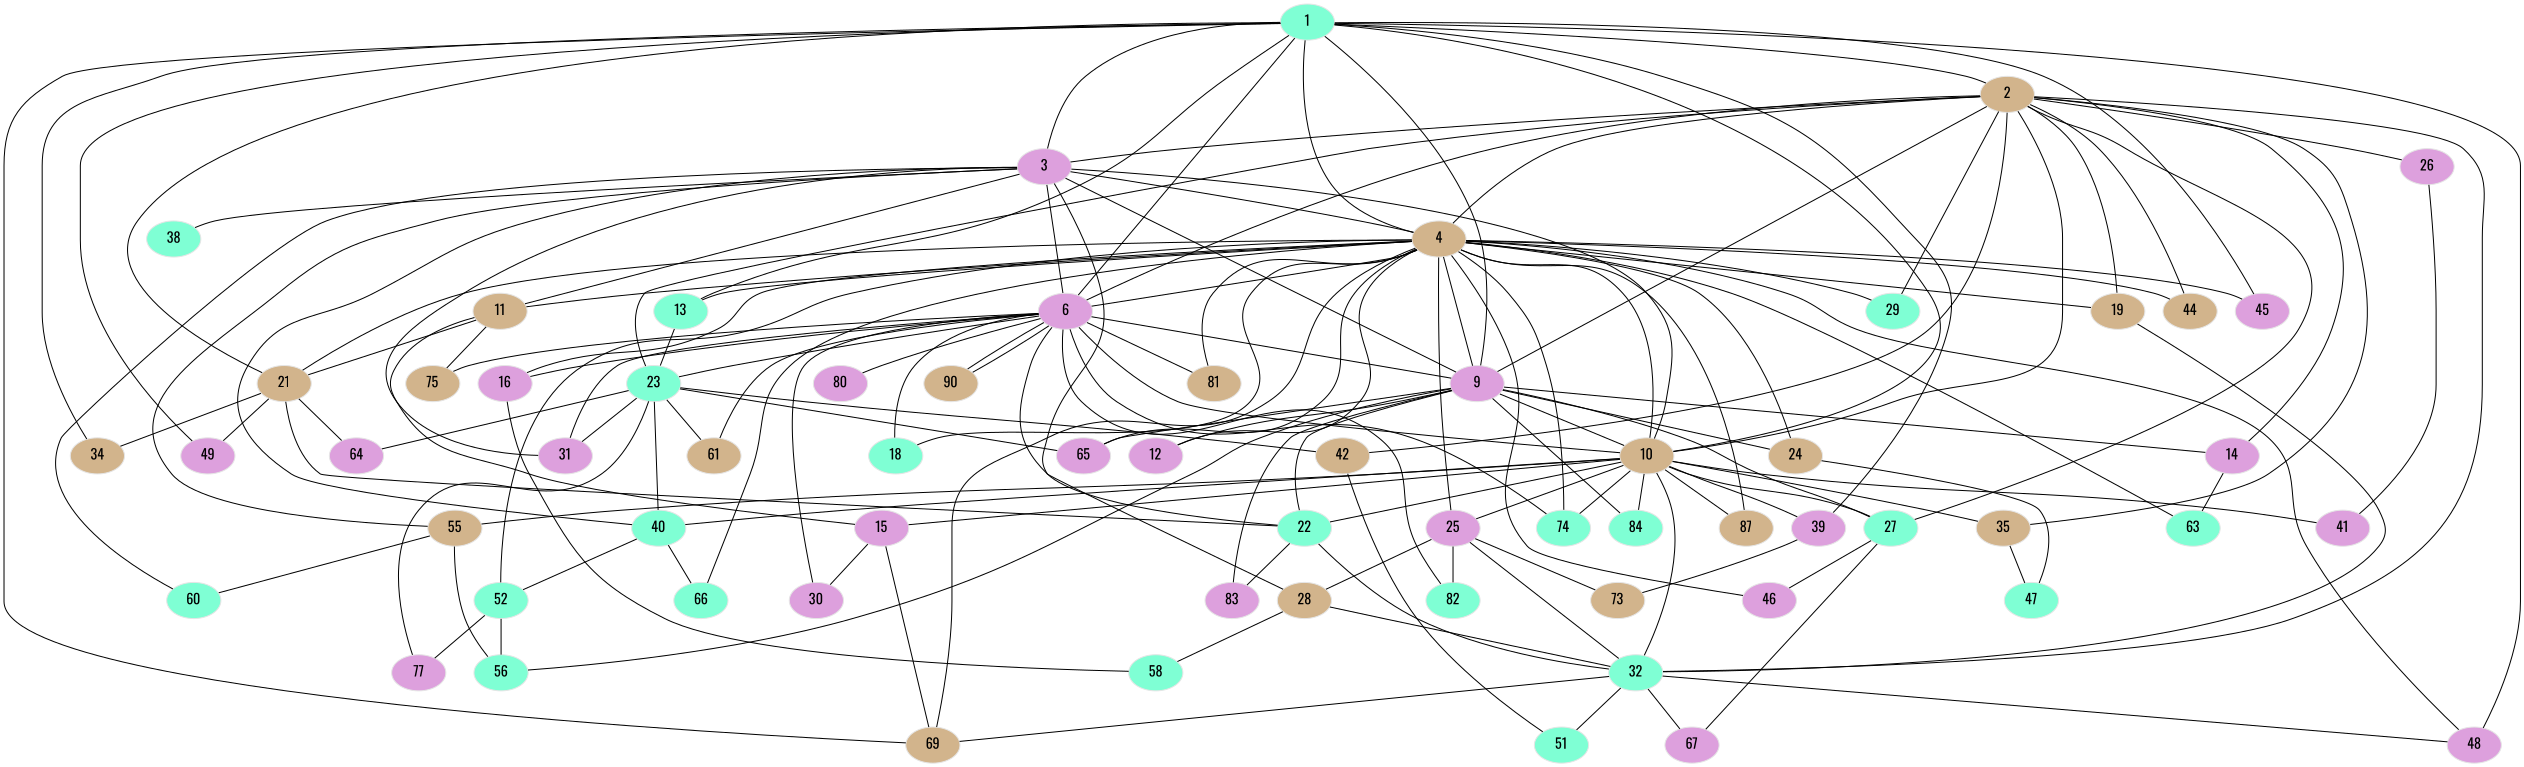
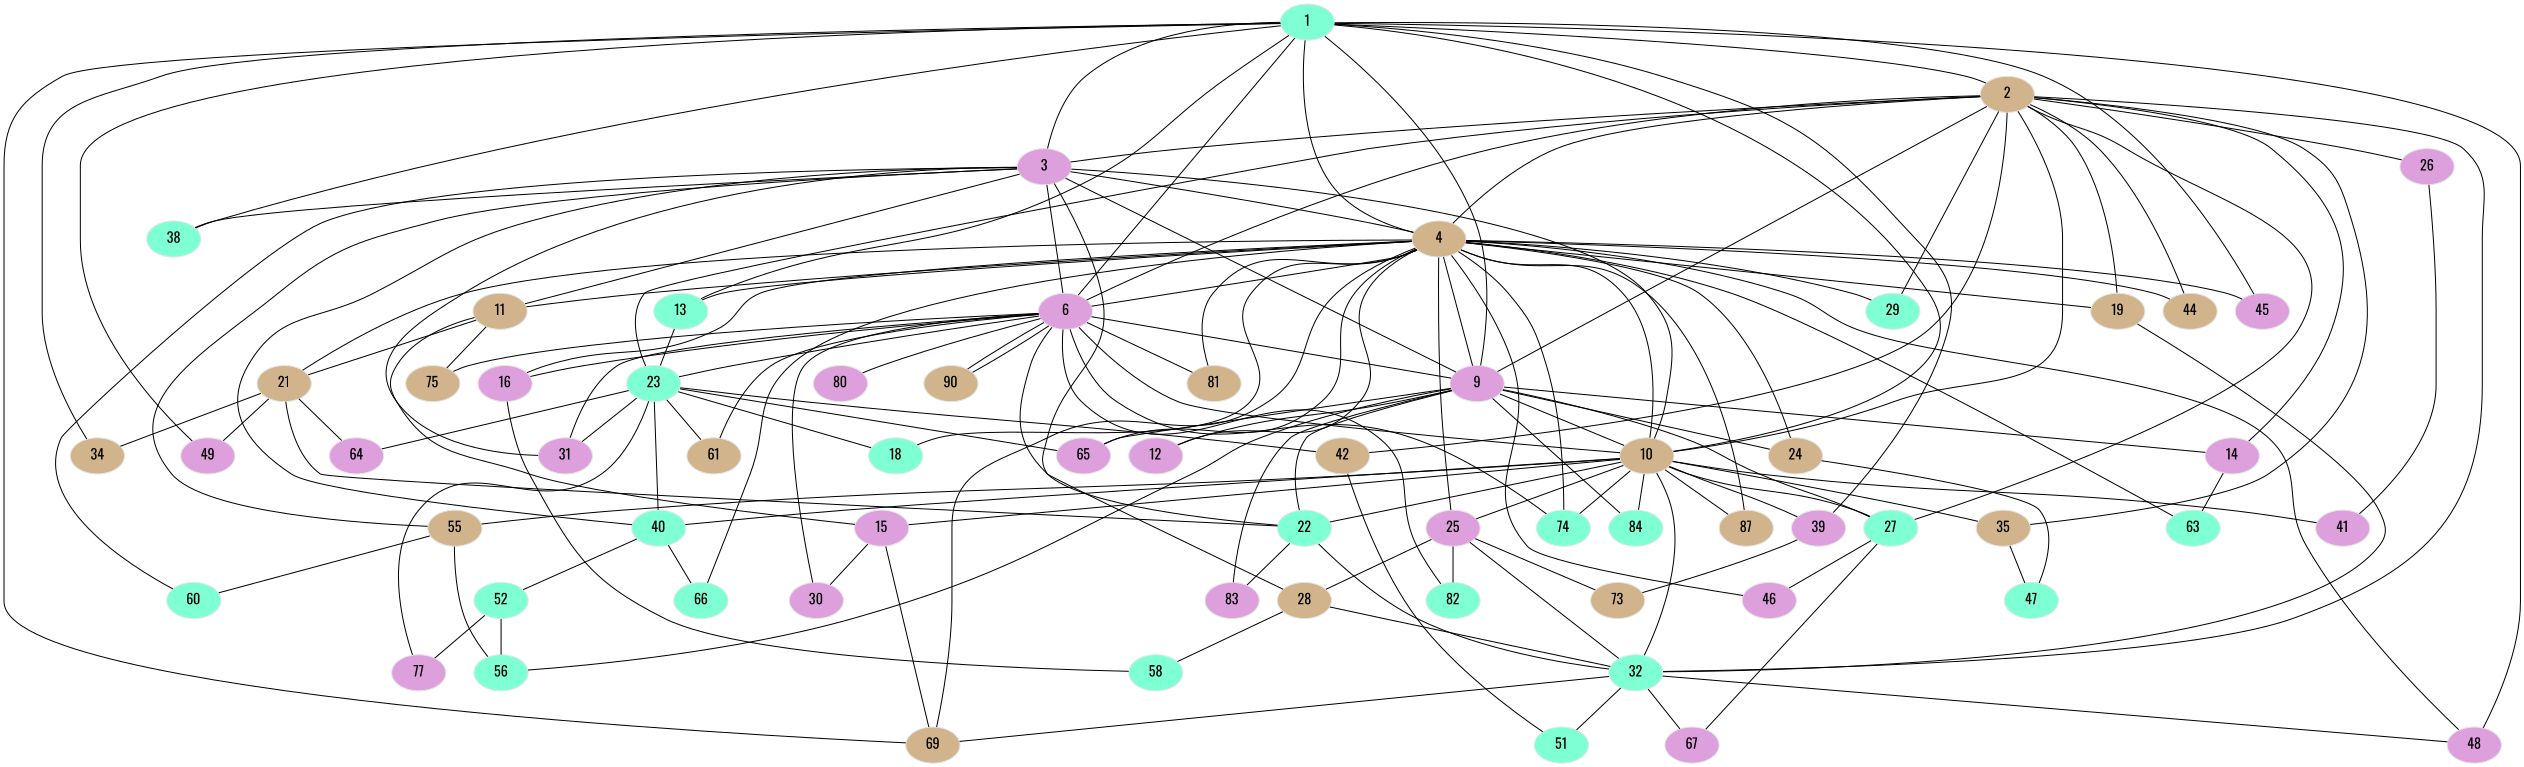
  graph {
    fontname=Oswald
    node [color=gray90 fillcolor=plum fontname=Oswald style=filled]
    edge [fontname=Oswald]
    1 [fillcolor=aquamarine super="+54"]
    2 [fillcolor=tan super="+5"]
    3 [super="+86"]
    4 [fillcolor=tan super="+7"]
    6 [super="+8"]
    9 [super="+17"]
    10 [fillcolor=tan super="+68"]
    13 [fillcolor=aquamarine]
    34 [fillcolor=tan]
    38 [fillcolor=aquamarine]
    39 [super="+89"]
    45
    48 [super="+85"]
    49
    69 [fillcolor=tan super="+71"]
    14
    19 [fillcolor=tan super="+33"]
    23 [fillcolor=aquamarine super="+37"]
    26
    27 [fillcolor=aquamarine]
    29 [fillcolor=aquamarine]
    32 [fillcolor=aquamarine super="+79"]
    35 [fillcolor=tan super="+78"]
    42 [fillcolor=tan]
    44 [fillcolor=tan]
    11 [fillcolor=tan super="+91"]
    28 [fillcolor=tan super="+70"]
    31 [super="+59"]
    40 [fillcolor=aquamarine super="+57"]
    55 [fillcolor=tan super="+88"]
    60 [fillcolor=aquamarine]
    12 [super="+20"]
    16 [super="+62"]
    18 [fillcolor=aquamarine super="+50"]
    21 [fillcolor=tan super="+36"]
    24 [fillcolor=tan]
    25 [super="+43"]
    46
    52 [fillcolor=aquamarine]
    63 [fillcolor=aquamarine]
    65 [super="+72"]
    66 [fillcolor=aquamarine]
    81 [fillcolor=tan]
    87 [fillcolor=tan]
    74 [fillcolor=aquamarine]
    80
    22 [fillcolor=aquamarine super="+53"]
    30
    61 [fillcolor=tan]
    75 [fillcolor=tan]
    82 [fillcolor=aquamarine]
    90 [fillcolor=tan]
    56 [fillcolor=aquamarine]
    83
    84 [fillcolor=aquamarine]
    15 [super="+76"]
    41
    73 [fillcolor=tan]
    64
    77
    67
    51 [fillcolor=aquamarine]
    47 [fillcolor=aquamarine]
    58 [fillcolor=aquamarine]
    1 -- 2 [weight=2]
    1 -- 3
    1 -- 4 [weight=2]
    1 -- 6 [weight=2]
    1 -- 9
    1 -- 10
    1 -- 13
    1 -- 34
-   1 -- 21
+   1 -- 38
    1 -- 39 [weight=2]
    1 -- 45
    1 -- 48
    1 -- 49
    1 -- 69
    2 -- 3 [weight=2]
    2 -- 4 [weight=4]
    2 -- 6 [weight=4]
    2 -- 9 [weight=2]
    2 -- 10 [weight=2]
    2 -- 14
    2 -- 19
    2 -- 23
    2 -- 26
    2 -- 27
    2 -- 29
    2 -- 32
    2 -- 35 [weight=2]
    2 -- 42
    2 -- 44
    3 -- 4 [weight=2]
    3 -- 6 [weight=2]
    3 -- 9 [weight=2]
    3 -- 10
    3 -- 38
    3 -- 11 [weight=2]
    3 -- 28
    3 -- 31
    3 -- 40
    3 -- 55
    3 -- 60
    4 -- 6 [weight=4]
    4 -- 9 [weight=2]
    4 -- 10 [weight=2]
    4 -- 13
    4 -- 45 [weight=2]
    4 -- 48
    4 -- 69
    4 -- 19
    4 -- 29
    4 -- 44
    4 -- 11
    4 -- 12 [weight=2]
    4 -- 16 [weight=2]
    4 -- 18
    4 -- 21
    4 -- 24
    4 -- 25
    4 -- 46
-   4 -- 52
    4 -- 63
    4 -- 65
    4 -- 66
    4 -- 81
    4 -- 87
    4 -- 74
    6 -- 9 [weight=3]
    6 -- 10 [weight=2]
    6 -- 23
    6 -- 31
    6 -- 16
-   6 -- 18 [weight=2]
+   23 -- 18 [weight=2]
    6 -- 81
    6 -- 74
    6 -- 80
    6 -- 22
    6 -- 30
    6 -- 61
    6 -- 75
    6 -- 82
    6 -- 90
    6 -- 90
    9 -- 10
    9 -- 14
    9 -- 27
    9 -- 12
    9 -- 24
    9 -- 65
    9 -- 22
    9 -- 56
    9 -- 83
    9 -- 84
    10 -- 39
    10 -- 27
    10 -- 32
    10 -- 35
    10 -- 40
    10 -- 55
    10 -- 25
    10 -- 87
    10 -- 74
    10 -- 22
    10 -- 84
    10 -- 15
    10 -- 41
    13 -- 23
    39 -- 73
    14 -- 63
    19 -- 32
    23 -- 42
    23 -- 31
    23 -- 40
    23 -- 65
    23 -- 61
    23 -- 64
    23 -- 77
    26 -- 41
    27 -- 46
    27 -- 67
    32 -- 48
    32 -- 69
    32 -- 67
    32 -- 51
    35 -- 47
    42 -- 51
    11 -- 21
    11 -- 75
    11 -- 15
    28 -- 32
    28 -- 58
    40 -- 52
    40 -- 66
    55 -- 60
    55 -- 56
    16 -- 58
    21 -- 34
    21 -- 49
    21 -- 22
    21 -- 64
    24 -- 47
    25 -- 32
    25 -- 28
    25 -- 82
    25 -- 73
    52 -- 56
    52 -- 77
    22 -- 32
    22 -- 83
    15 -- 69
    15 -- 30
  }
